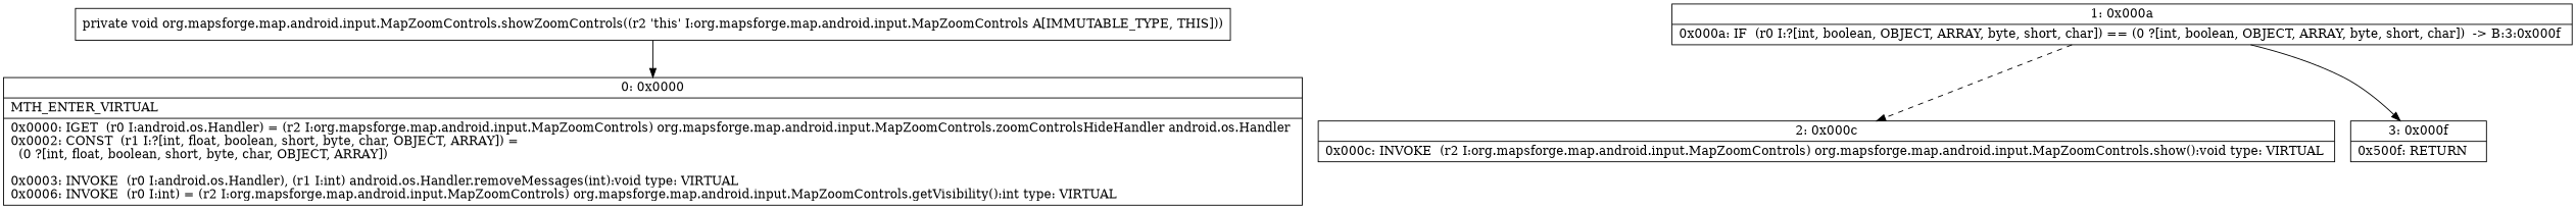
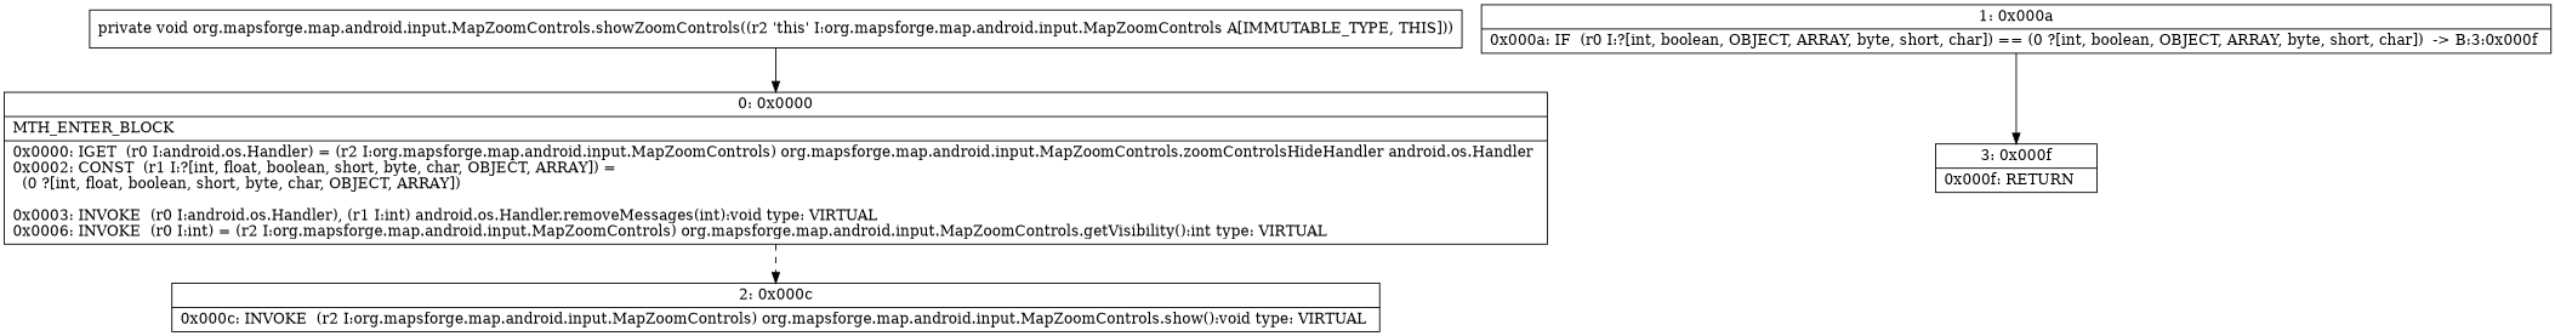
  digraph {
    node [shape=record]
-   n1 [label="{0\:\ 0x0000|MTH_ENTER_VIRTUAL\l|0x0000: IGET  (r0 I:android.os.Handler) = (r2 I:org.mapsforge.map.android.input.MapZoomControls) org.mapsforge.map.android.input.MapZoomControls.zoomControlsHideHandler android.os.Handler \l0x0002: CONST  (r1 I:?[int, float, boolean, short, byte, char, OBJECT, ARRAY]) = \l  (0 ?[int, float, boolean, short, byte, char, OBJECT, ARRAY])\l \l0x0003: INVOKE  (r0 I:android.os.Handler), (r1 I:int) android.os.Handler.removeMessages(int):void type: VIRTUAL \l0x0006: INVOKE  (r0 I:int) = (r2 I:org.mapsforge.map.android.input.MapZoomControls) org.mapsforge.map.android.input.MapZoomControls.getVisibility():int type: VIRTUAL \l}"]
+   n1 [label="{0\:\ 0x0000|MTH_ENTER_BLOCK\l|0x0000: IGET  (r0 I:android.os.Handler) = (r2 I:org.mapsforge.map.android.input.MapZoomControls) org.mapsforge.map.android.input.MapZoomControls.zoomControlsHideHandler android.os.Handler \l0x0002: CONST  (r1 I:?[int, float, boolean, short, byte, char, OBJECT, ARRAY]) = \l  (0 ?[int, float, boolean, short, byte, char, OBJECT, ARRAY])\l \l0x0003: INVOKE  (r0 I:android.os.Handler), (r1 I:int) android.os.Handler.removeMessages(int):void type: VIRTUAL \l0x0006: INVOKE  (r0 I:int) = (r2 I:org.mapsforge.map.android.input.MapZoomControls) org.mapsforge.map.android.input.MapZoomControls.getVisibility():int type: VIRTUAL \l}"]
    n2 [label="{1\:\ 0x000a|0x000a: IF  (r0 I:?[int, boolean, OBJECT, ARRAY, byte, short, char]) == (0 ?[int, boolean, OBJECT, ARRAY, byte, short, char])  \-\> B:3:0x000f \l}"]
    n3 [label="{2\:\ 0x000c|0x000c: INVOKE  (r2 I:org.mapsforge.map.android.input.MapZoomControls) org.mapsforge.map.android.input.MapZoomControls.show():void type: VIRTUAL \l}"]
-   n4 [label="{3\:\ 0x000f|0x500f: RETURN   \l}"]
+   n4 [label="{3\:\ 0x000f|0x000f: RETURN   \l}"]
    n5 [label="{private void org.mapsforge.map.android.input.MapZoomControls.showZoomControls((r2 'this' I:org.mapsforge.map.android.input.MapZoomControls A[IMMUTABLE_TYPE, THIS])) }"]
-   n2 -> n3 [style=dashed]
+   n1 -> n3 [style=dashed]
    n2 -> n4
    n5 -> n1
  }
